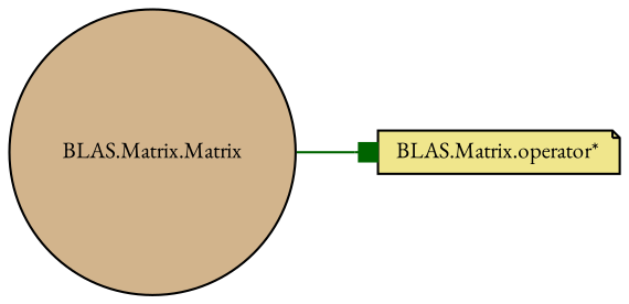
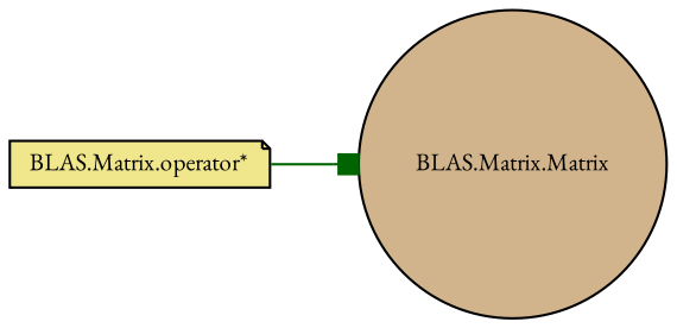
  digraph {
    rankdir=LR
    fontname="EB Garamond"
    node [color=black fontname="EB Garamond" fontsize=10 style=filled]
    n1 [fillcolor=khaki fontcolor=black height=0.2 label="BLAS.Matrix.operator*" shape=note width=0.4]
    n2 [fillcolor=tan height=0.2 label="BLAS.Matrix.Matrix" shape=circle width=0.4]
-   n2 -> n1 [color=darkgreen fontname="EB Garamond" fontsize=10 labelfontname=Helvetica labelfontsize=10 style=solid arrowhead=box]
+   n1 -> n2 [color=darkgreen fontname="EB Garamond" fontsize=10 labelfontname=Helvetica labelfontsize=10 style=solid arrowhead=box]
  }
